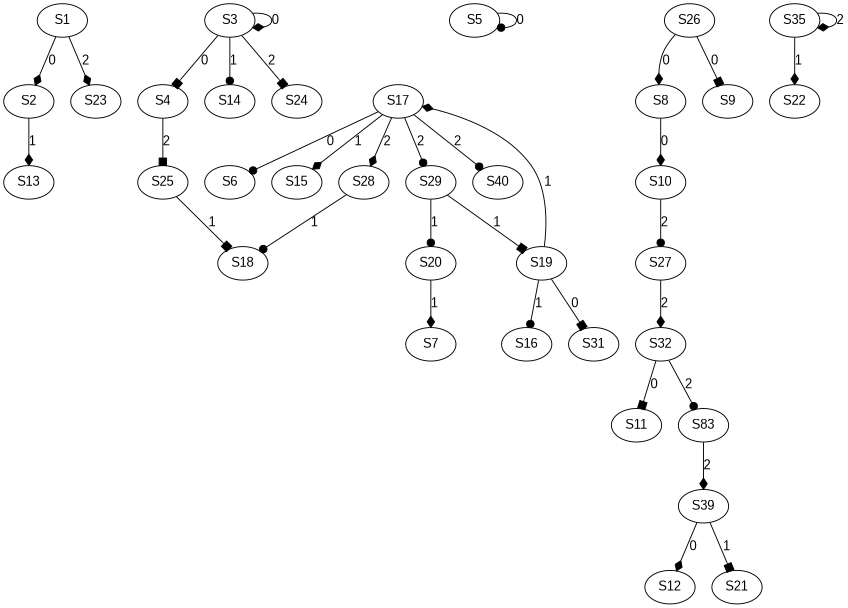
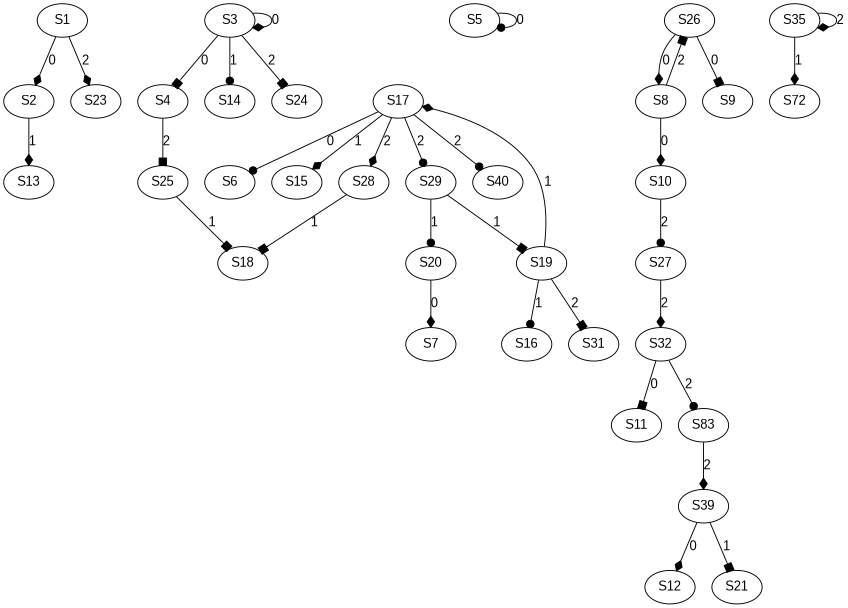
  strict digraph {
    fontname="Liberation Sans"
    node [fontname="Liberation Sans"]
    edge [arrowhead=diamond fontname="Liberation Sans"]
    S1
    S2
    S23
    S13
    S3
    S4
    S14
    S24
    S25
    S18
    S5
    S17
    S6
    S15
    S28
    S29
    n17 [label=S40]
    S20
    S19
    S7
    S26
    S8
    S9
    S10
    S27
    S32
    S11
    n28 [label=S83]
    n29 [label=S39]
    S12
    S21
    S16
    S31
    S35
-   S22
+   S22 [label=S72]
    S1 -> S2 [label=0]
    S1 -> S23 [label=2]
    S2 -> S13 [label=1]
    S3 -> S3 [label=0]
    S3 -> S4 [arrowhead=box label=0]
    S3 -> S14 [arrowhead=dot label=1]
    S3 -> S24 [arrowhead=box label=2]
    S4 -> S25 [arrowhead=box label=2]
    S25 -> S18 [arrowhead=box label=1]
    S5 -> S5 [arrowhead=dot label=0]
    S17 -> S6 [arrowhead=dot label=0]
    S17 -> S15 [label=1]
    S17 -> S28 [label=2]
    S17 -> S29 [arrowhead=dot label=2]
    S17 -> n17 [arrowhead=dot label=2]
-   S28 -> S18 [arrowhead=dot label=1]
+   S28 -> S18 [arrowhead=box label=1]
    S29 -> S20 [arrowhead=dot label=1]
    S29 -> S19 [arrowhead=box label=1]
-   S20 -> S7 [label=1]
+   S20 -> S7 [label=0]
    S19 -> S17 [label=1]
    S19 -> S16 [arrowhead=dot label=1]
-   S19 -> S31 [arrowhead=box label=0]
+   S19 -> S31 [arrowhead=box label=2]
    S26 -> S8 [label=0]
    S26 -> S9 [arrowhead=box label=0]
+   S8 -> S26 [arrowhead=box label=2]
    S8 -> S10 [label=0]
    S10 -> S27 [arrowhead=dot label=2]
    S27 -> S32 [label=2]
    S32 -> S11 [arrowhead=box label=0]
    S32 -> n28 [arrowhead=dot label=2]
    n28 -> n29 [label=2]
    n29 -> S12 [label=0]
    n29 -> S21 [arrowhead=box label=1]
    S35 -> S35 [label=2]
    S35 -> S22 [label=1]
  }
